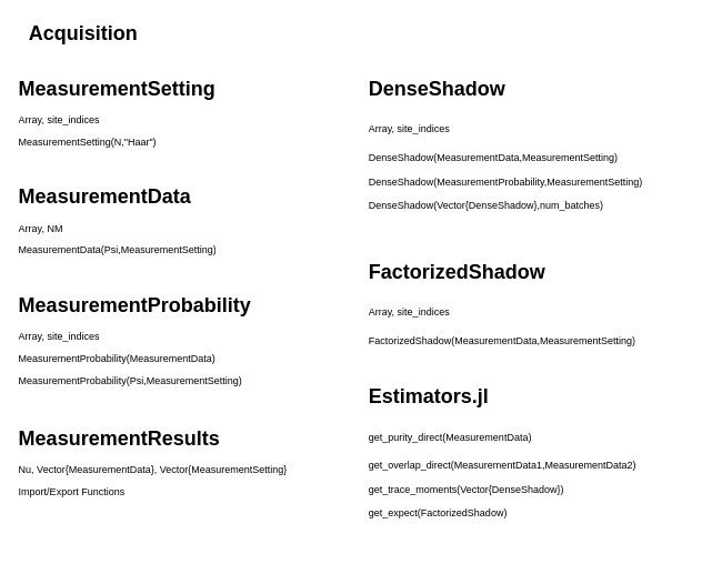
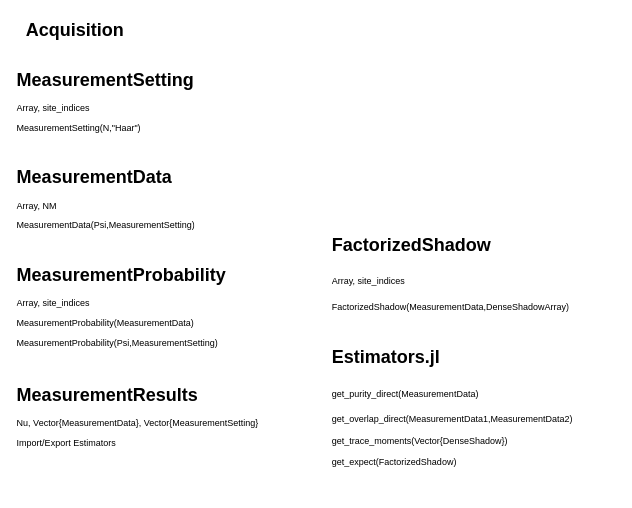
  <mxCell id="0" />
  <mxCell id="1" parent="0" />
  <mxCell id="2" value="&lt;h1 style=&quot;margin-top: 0px;&quot;&gt;MeasurementData&lt;/h1&gt;&lt;p&gt;Array, NM&lt;/p&gt;&lt;p&gt;MeasurementData(Psi,MeasurementSetting)&lt;/p&gt;&lt;p&gt;&lt;br&gt;&lt;/p&gt;&lt;p&gt;&lt;br&gt;&lt;/p&gt;" style="text;html=1;whiteSpace=wrap;overflow=hidden;rounded=0;" vertex="1" parent="1"><mxGeometry x="20" y="215" width="260" height="140" as="geometry" /></mxCell>
  <mxCell id="3" value="&lt;h1 style=&quot;margin-top: 0px;&quot;&gt;MeasurementSetting&lt;/h1&gt;&lt;p&gt;Array, site_indices&lt;/p&gt;&lt;p&gt;MeasurementSetting(N,&quot;Haar&quot;)&lt;/p&gt;&lt;p&gt;&lt;br&gt;&lt;/p&gt;&lt;p&gt;&lt;br&gt;&lt;/p&gt;" style="text;html=1;whiteSpace=wrap;overflow=hidden;rounded=0;" vertex="1" parent="1"><mxGeometry x="20" y="85" width="250" height="130" as="geometry" /></mxCell>
  <mxCell id="4" value="&lt;h1 style=&quot;margin-top: 0px;&quot;&gt;MeasurementProbability&lt;/h1&gt;&lt;p&gt;Array, site_indices&lt;/p&gt;&lt;p&gt;MeasurementProbability(MeasurementData)&lt;/p&gt;&lt;p&gt;MeasurementProbability(Psi,MeasurementSetting)&lt;/p&gt;" style="text;html=1;whiteSpace=wrap;overflow=hidden;rounded=0;" vertex="1" parent="1"><mxGeometry x="20" y="345" width="290" height="130" as="geometry" /></mxCell>
- <mxCell id="5" value="&lt;h1 style=&quot;margin-top: 0px;&quot;&gt;&lt;span style=&quot;background-color: transparent; color: light-dark(rgb(0, 0, 0), rgb(255, 255, 255));&quot;&gt;DenseShadow&lt;/span&gt;&lt;/h1&gt;&lt;h1 style=&quot;margin-top: 0px;&quot;&gt;&lt;span style=&quot;background-color: transparent; color: light-dark(rgb(0, 0, 0), rgb(255, 255, 255)); font-size: 12px; font-weight: normal;&quot;&gt;Array, site_indices&lt;/span&gt;&lt;/h1&gt;&lt;div&gt;DenseShadow(MeasurementData,MeasurementSetting)&lt;/div&gt;&lt;div&gt;&lt;br&gt;&lt;/div&gt;&lt;div&gt;DenseShadow(MeasurementProbability,MeasurementSetting)&lt;/div&gt;&lt;div&gt;&lt;br&gt;&lt;/div&gt;&lt;div&gt;DenseShadow(Vector{DenseShadow},num_batches)&lt;/div&gt;&lt;div&gt;&lt;br&gt;&lt;/div&gt;" style="text;html=1;whiteSpace=wrap;overflow=hidden;rounded=0;" vertex="1" parent="1"><mxGeometry x="440" y="85" width="350" height="180" as="geometry" /></mxCell>
- <mxCell id="6" value="&lt;h1 style=&quot;margin-top: 0px;&quot;&gt;&lt;span style=&quot;background-color: transparent; color: light-dark(rgb(0, 0, 0), rgb(255, 255, 255));&quot;&gt;FactorizedShadow&lt;/span&gt;&lt;/h1&gt;&lt;h1 style=&quot;margin-top: 0px;&quot;&gt;&lt;span style=&quot;background-color: transparent; color: light-dark(rgb(0, 0, 0), rgb(255, 255, 255)); font-size: 12px; font-weight: normal;&quot;&gt;Array, site_indices&lt;/span&gt;&lt;/h1&gt;&lt;div&gt;FactorizedShadow(MeasurementData,MeasurementSetting)&lt;/div&gt;&lt;div&gt;&lt;br&gt;&lt;/div&gt;&lt;div&gt;&lt;br&gt;&lt;/div&gt;" style="text;html=1;whiteSpace=wrap;overflow=hidden;rounded=0;" vertex="1" parent="1"><mxGeometry x="440" y="305" width="380" height="160" as="geometry" /></mxCell>
+ <mxCell id="6" value="&lt;h1 style=&quot;margin-top: 0px;&quot;&gt;&lt;span style=&quot;background-color: transparent; color: light-dark(rgb(0, 0, 0), rgb(255, 255, 255));&quot;&gt;FactorizedShadow&lt;/span&gt;&lt;/h1&gt;&lt;h1 style=&quot;margin-top: 0px;&quot;&gt;&lt;span style=&quot;background-color: transparent; color: light-dark(rgb(0, 0, 0), rgb(255, 255, 255)); font-size: 12px; font-weight: normal;&quot;&gt;Array, site_indices&lt;/span&gt;&lt;/h1&gt;&lt;div&gt;FactorizedShadow(MeasurementData,DenseShadowArray)&lt;/div&gt;&lt;div&gt;&lt;br&gt;&lt;/div&gt;&lt;div&gt;&lt;br&gt;&lt;/div&gt;" style="text;html=1;whiteSpace=wrap;overflow=hidden;rounded=0;" vertex="1" parent="1"><mxGeometry x="440" y="305" width="380" height="160" as="geometry" /></mxCell>
  <mxCell id="7" value="&lt;h1 style=&quot;margin-top: 0px;&quot;&gt;&lt;span style=&quot;background-color: transparent; color: light-dark(rgb(0, 0, 0), rgb(255, 255, 255));&quot;&gt;Estimators.jl&lt;/span&gt;&lt;/h1&gt;&lt;h1 style=&quot;margin-top: 0px;&quot;&gt;&lt;span style=&quot;background-color: transparent; color: light-dark(rgb(0, 0, 0), rgb(255, 255, 255)); font-size: 12px; font-weight: normal;&quot;&gt;get_purity_direct(MeasurementData)&lt;br&gt;&lt;/span&gt;&lt;/h1&gt;&lt;div&gt;&lt;span style=&quot;background-color: transparent; color: light-dark(rgb(0, 0, 0), rgb(255, 255, 255)); font-size: 12px; font-weight: normal;&quot;&gt;get_overlap_direct(MeasurementData1,MeasurementData2)&lt;/span&gt;&lt;/div&gt;&lt;div&gt;&lt;span style=&quot;background-color: transparent; color: light-dark(rgb(0, 0, 0), rgb(255, 255, 255)); font-size: 12px; font-weight: normal;&quot;&gt;&lt;br&gt;&lt;/span&gt;&lt;/div&gt;&lt;div&gt;&lt;div&gt;&lt;span style=&quot;background-color: transparent; color: light-dark(rgb(0, 0, 0), rgb(255, 255, 255));&quot;&gt;get_trace_moments(Vector{DenseShadow})&lt;/span&gt;&lt;br&gt;&lt;/div&gt;&lt;/div&gt;&lt;div&gt;&lt;br&gt;&lt;/div&gt;&lt;div&gt;get_expect(FactorizedShadow)&lt;/div&gt;" style="text;html=1;whiteSpace=wrap;overflow=hidden;rounded=0;" vertex="1" parent="1"><mxGeometry x="440" y="455" width="380" height="200" as="geometry" /></mxCell>
- <mxCell id="8" value="&lt;h1 style=&quot;margin-top: 0px;&quot;&gt;MeasurementResults&lt;/h1&gt;&lt;p&gt;Nu, Vector{MeasurementData}, Vector{MeasurementSetting}&lt;/p&gt;&lt;p&gt;Import/Export Functions&lt;/p&gt;&lt;p&gt;&lt;br&gt;&lt;/p&gt;&lt;p&gt;&lt;br&gt;&lt;/p&gt;" style="text;html=1;whiteSpace=wrap;overflow=hidden;rounded=0;" vertex="1" parent="1"><mxGeometry x="20" y="505" width="360" height="130" as="geometry" /></mxCell>
+ <mxCell id="8" value="&lt;h1 style=&quot;margin-top: 0px;&quot;&gt;MeasurementResults&lt;/h1&gt;&lt;p&gt;Nu, Vector{MeasurementData}, Vector{MeasurementSetting}&lt;/p&gt;&lt;p&gt;Import/Export Estimators&lt;/p&gt;&lt;p&gt;&lt;br&gt;&lt;/p&gt;&lt;p&gt;&lt;br&gt;&lt;/p&gt;" style="text;html=1;whiteSpace=wrap;overflow=hidden;rounded=0;" vertex="1" parent="1"><mxGeometry x="20" y="505" width="360" height="130" as="geometry" /></mxCell>
  <mxCell id="9" value="Acquisition" style="text;strokeColor=none;fillColor=none;html=1;fontSize=24;fontStyle=1;verticalAlign=middle;align=center;" vertex="1" parent="1"><mxGeometry x="49" y="20" width="100" height="40" as="geometry" /></mxCell>
